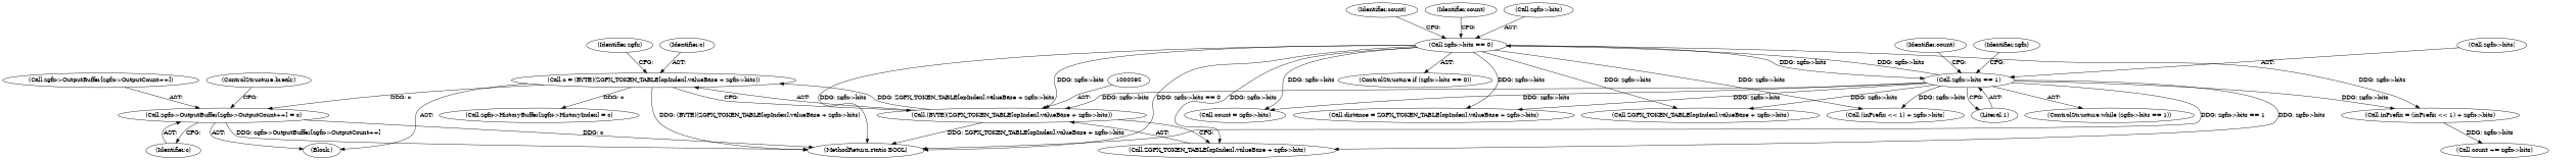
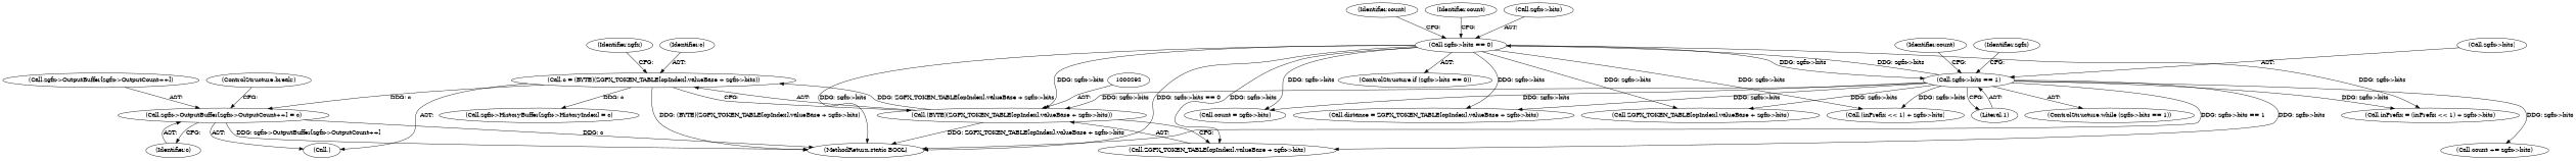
  digraph {
    n1 [label="(Call,zgfx->OutputBuffer[zgfx->OutputCount++] = c)"]
-   n2 [label="(Block,)"]
+   n2 [label="(Call,)"]
    n3 [label="(MethodReturn,static BOOL)"]
    n4 [label="(Identifier,c)"]
    n5 [label="(Call,c = (BYTE)(ZGFX_TOKEN_TABLE[opIndex].valueBase + zgfx->bits))"]
    n6 [label="(Call,(BYTE)(ZGFX_TOKEN_TABLE[opIndex].valueBase + zgfx->bits))"]
    n7 [label="(Call,zgfx->HistoryBuffer[zgfx->HistoryIndex] = c)"]
    n8 [label="(Call,ZGFX_TOKEN_TABLE[opIndex].valueBase + zgfx->bits)"]
    n9 [label="(Call,zgfx->bits == 0)"]
    n10 [label="(Call,zgfx->bits == 1)"]
    n11 [label="(Call,(inPrefix << 1) + zgfx->bits)"]
    n12 [label="(Call,count = zgfx->bits)"]
    n13 [label="(Call,inPrefix = (inPrefix << 1) + zgfx->bits)"]
    n14 [label="(Call,distance = ZGFX_TOKEN_TABLE[opIndex].valueBase + zgfx->bits)"]
    n15 [label="(ControlStructure,if (zgfx->bits == 0))"]
    n16 [label="(Call,ZGFX_TOKEN_TABLE[opIndex].valueBase + zgfx->bits)"]
    n17 [label="(Literal,1)"]
    n18 [label="(Call,count += zgfx->bits)"]
    n19 [label="(ControlStructure,while (zgfx->bits == 1))"]
    n20 [label="(Identifier,zgfx)"]
    n21 [label="(Call,zgfx->bits)"]
    n22 [label="(Identifier,count)"]
    n23 [label="(ControlStructure,break;)"]
    n24 [label="(Identifier,count)"]
    n25 [label="(Identifier,c)"]
    n26 [label="(Call,zgfx->OutputBuffer[zgfx->OutputCount++])"]
    n27 [label="(Identifier,count)"]
    n28 [label="(Call,zgfx->bits)"]
    n29 [label="(Identifier,zgfx)"]
    1000292
    n1 -> n2 [label="AST: "]
    n1 -> n3 [label="DDG: zgfx->OutputBuffer[zgfx->OutputCount++]"]
    n1 -> n3 [label="DDG: c"]
    n1 -> n4 [label="CFG: "]
    n4 -> n1 [label="AST: "]
    n5 -> n1 [label="DDG: c"]
    n5 -> n2 [label="AST: "]
    n5 -> n3 [label="DDG: (BYTE)(ZGFX_TOKEN_TABLE[opIndex].valueBase + zgfx->bits)"]
    n5 -> n6 [label="CFG: "]
    n5 -> n7 [label="DDG: c"]
    n6 -> n3 [label="DDG: ZGFX_TOKEN_TABLE[opIndex].valueBase + zgfx->bits"]
    n6 -> n5 [label="AST: "]
    n6 -> n5 [label="DDG: ZGFX_TOKEN_TABLE[opIndex].valueBase + zgfx->bits"]
    n6 -> n8 [label="CFG: "]
    n8 -> n6 [label="AST: "]
    n9 -> n3 [label="DDG: zgfx->bits"]
    n9 -> n3 [label="DDG: zgfx->bits == 0"]
    n9 -> n6 [label="DDG: zgfx->bits"]
    n9 -> n8 [label="DDG: zgfx->bits"]
    n9 -> n10 [label="DDG: zgfx->bits"]
    n9 -> n11 [label="DDG: zgfx->bits"]
    n9 -> n12 [label="DDG: zgfx->bits"]
    n9 -> n13 [label="DDG: zgfx->bits"]
    n9 -> n14 [label="DDG: zgfx->bits"]
    n9 -> n15 [label="AST: "]
    n9 -> n16 [label="DDG: zgfx->bits"]
    n10 -> n3 [label="DDG: zgfx->bits == 1"]
    n10 -> n6 [label="DDG: zgfx->bits"]
    n10 -> n8 [label="DDG: zgfx->bits"]
    n10 -> n9 [label="DDG: zgfx->bits"]
    n10 -> n11 [label="DDG: zgfx->bits"]
    n10 -> n12 [label="DDG: zgfx->bits"]
    n10 -> n13 [label="DDG: zgfx->bits"]
    n10 -> n14 [label="DDG: zgfx->bits"]
    n10 -> n16 [label="DDG: zgfx->bits"]
    n10 -> n17 [label="CFG: "]
-   n13 -> n18 [label="DDG: zgfx->bits"]
+   n10 -> n18 [label="DDG: zgfx->bits"]
    n10 -> n19 [label="AST: "]
    n17 -> n10 [label="AST: "]
    n20 -> n10 [label="CFG: "]
    n21 -> n10 [label="AST: "]
    n22 -> n10 [label="CFG: "]
    n23 -> n1 [label="CFG: "]
    n24 -> n9 [label="CFG: "]
    n25 -> n5 [label="AST: "]
    n26 -> n1 [label="AST: "]
    n27 -> n9 [label="CFG: "]
    n28 -> n9 [label="AST: "]
    n29 -> n5 [label="CFG: "]
    1000292 -> n6 [label="AST: "]
  }
